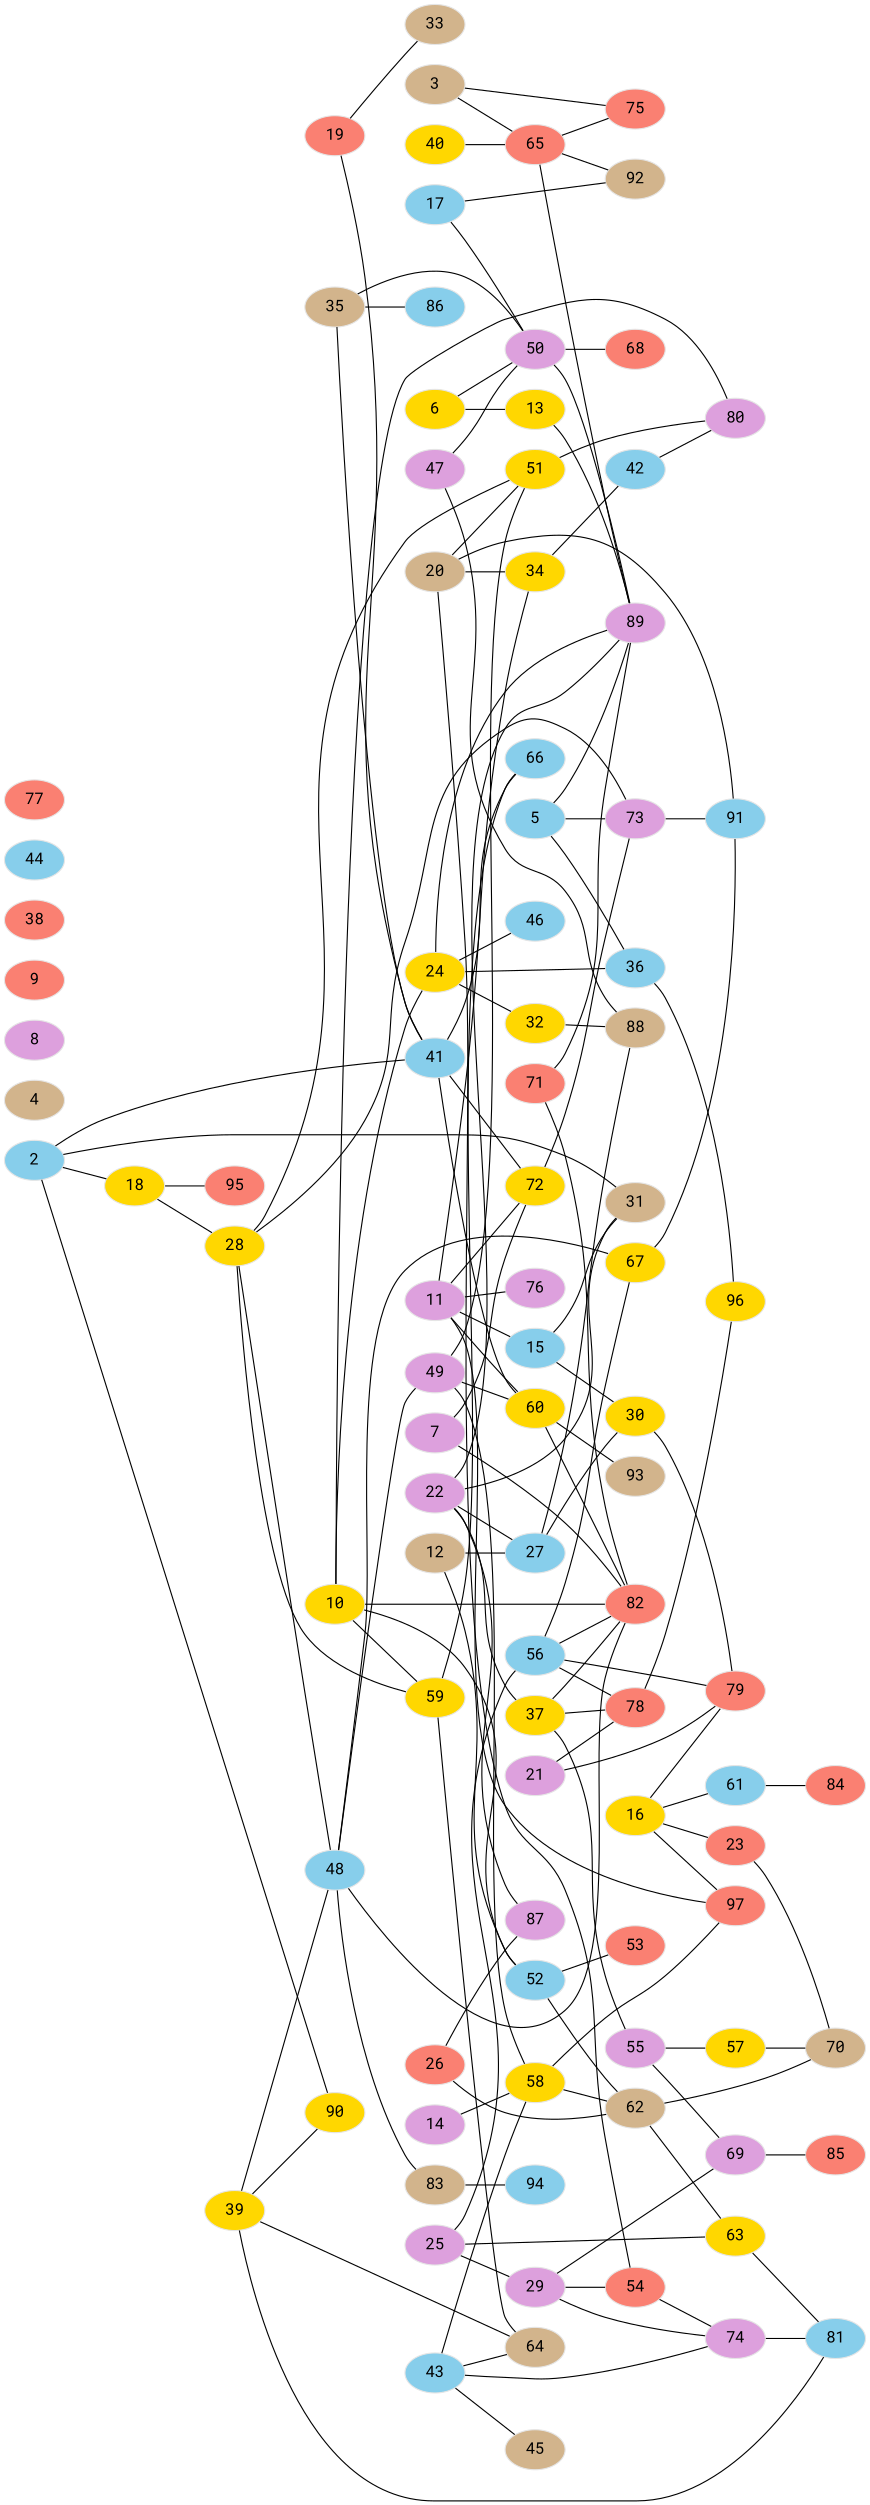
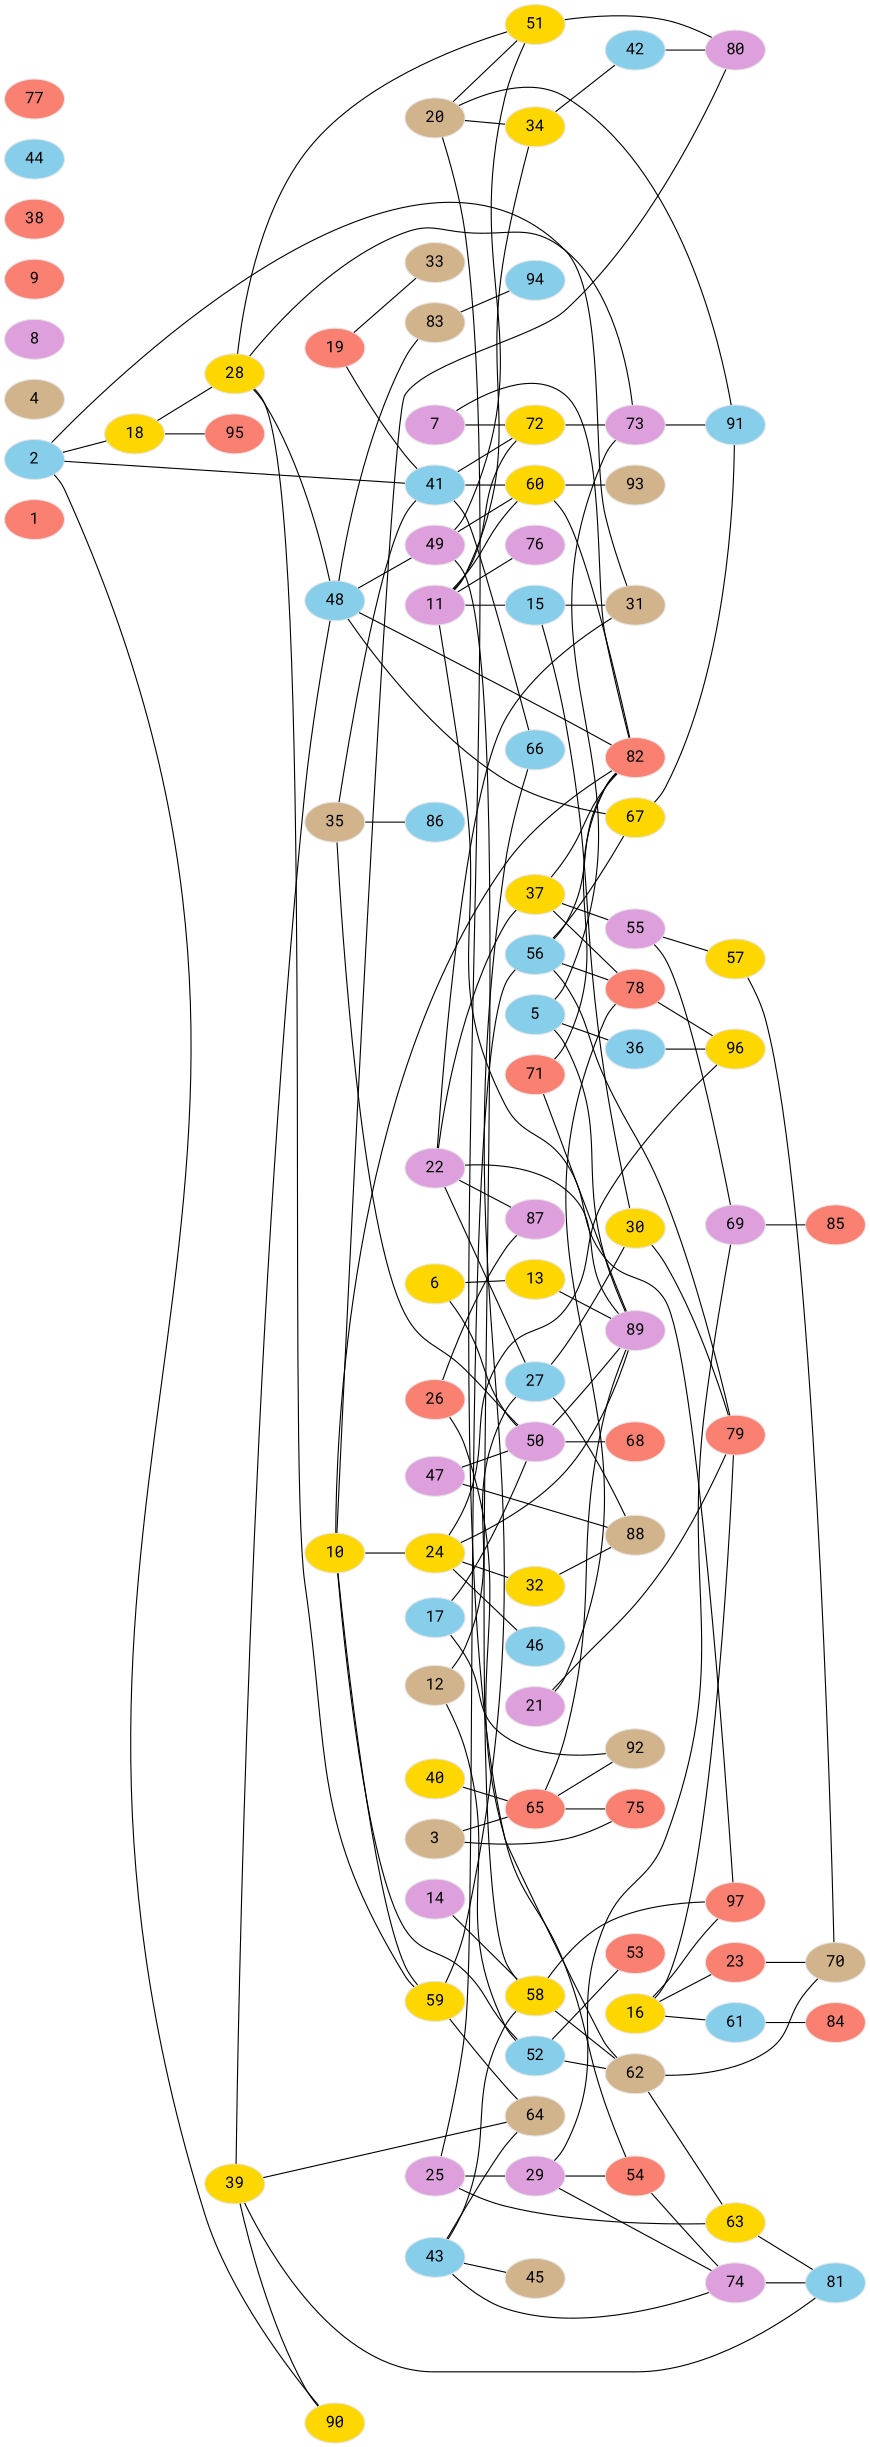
  graph {
    fontname="Roboto Mono"
    rankdir=LR
    node [color=gray90 fillcolor=gold fontname="Roboto Mono" style=filled]
    edge [fontname="Roboto Mono"]
+   1 [fillcolor=salmon]
    2 [fillcolor=skyblue]
    18
    31 [fillcolor=tan]
    41 [fillcolor=skyblue]
    90
    28
    95 [fillcolor=salmon]
    72
    60
    66 [fillcolor=skyblue]
    3 [fillcolor=tan]
    65 [fillcolor=salmon]
    75 [fillcolor=salmon]
    89 [fillcolor=plum]
    92 [fillcolor=tan]
    4 [fillcolor=tan]
    5 [fillcolor=skyblue]
    36 [fillcolor=skyblue]
    73 [fillcolor=plum]
    96
    91 [fillcolor=skyblue]
    6
    13
    50 [fillcolor=plum]
    68 [fillcolor=salmon]
    7 [fillcolor=plum]
    82 [fillcolor=salmon]
    8 [fillcolor=plum]
    9 [fillcolor=salmon]
    10
    24
    52 [fillcolor=skyblue]
    59
    80 [fillcolor=plum]
    32
    46 [fillcolor=skyblue]
    62 [fillcolor=tan]
    53 [fillcolor=salmon]
    64 [fillcolor=tan]
    11 [fillcolor=plum]
    15 [fillcolor=skyblue]
    34
    76 [fillcolor=plum]
    97 [fillcolor=salmon]
    30
    42 [fillcolor=skyblue]
    93 [fillcolor=tan]
    12 [fillcolor=tan]
    27 [fillcolor=skyblue]
    88 [fillcolor=tan]
    14 [fillcolor=plum]
    58
    79 [fillcolor=salmon]
    16
    23 [fillcolor=salmon]
    61 [fillcolor=skyblue]
    70 [fillcolor=tan]
    84 [fillcolor=salmon]
    17 [fillcolor=skyblue]
    51
    48 [fillcolor=skyblue]
    19 [fillcolor=salmon]
    33 [fillcolor=tan]
    20 [fillcolor=tan]
    54 [fillcolor=salmon]
    74 [fillcolor=plum]
    21 [fillcolor=plum]
    78 [fillcolor=salmon]
    22 [fillcolor=plum]
    37
    87 [fillcolor=plum]
    55 [fillcolor=plum]
    25 [fillcolor=plum]
    29 [fillcolor=plum]
    56 [fillcolor=skyblue]
    63
    69 [fillcolor=plum]
    67
    81 [fillcolor=skyblue]
    26 [fillcolor=salmon]
    49 [fillcolor=plum]
    83 [fillcolor=tan]
    85 [fillcolor=salmon]
    35 [fillcolor=tan]
    86 [fillcolor=skyblue]
    57
    38 [fillcolor=salmon]
    39
    40
    43 [fillcolor=skyblue]
    45 [fillcolor=tan]
    44 [fillcolor=skyblue]
    47 [fillcolor=plum]
    94 [fillcolor=skyblue]
    71 [fillcolor=salmon]
    77 [fillcolor=salmon]
    2 -- 18
    2 -- 31
    2 -- 41
    2 -- 90
    18 -- 28
    18 -- 95
    41 -- 72
    41 -- 60
    41 -- 66
    28 -- 73
    28 -- 59
    28 -- 51
    28 -- 48
    72 -- 73
    60 -- 82
    60 -- 93
    3 -- 65
    3 -- 75
    65 -- 75
    65 -- 89
    65 -- 92
    5 -- 89
    5 -- 36
    5 -- 73
    36 -- 96
    73 -- 91
    6 -- 13
    6 -- 50
    13 -- 89
    50 -- 89
    50 -- 68
    7 -- 72
    7 -- 82
    10 -- 82
    10 -- 24
    10 -- 52
    10 -- 59
    10 -- 80
    24 -- 89
-   24 -- 36
+   24 -- 96
    24 -- 32
    24 -- 46
    52 -- 62
    52 -- 53
    59 -- 66
    59 -- 64
    32 -- 88
    62 -- 70
    62 -- 63
    11 -- 72
    11 -- 60
    11 -- 15
    11 -- 34
    11 -- 76
    11 -- 97
    15 -- 31
    15 -- 30
    34 -- 42
    30 -- 79
    42 -- 80
    12 -- 52
    12 -- 27
    27 -- 30
    27 -- 88
    14 -- 58
    58 -- 62
    58 -- 97
    16 -- 97
    16 -- 79
    16 -- 23
    16 -- 61
    23 -- 70
    61 -- 84
    17 -- 92
    17 -- 50
    51 -- 80
    48 -- 82
    48 -- 67
    48 -- 49
    48 -- 83
    19 -- 41
    19 -- 33
    20 -- 91
    20 -- 34
    20 -- 51
    20 -- 54
    54 -- 74
    74 -- 81
    21 -- 79
    21 -- 78
    78 -- 96
    22 -- 31
    22 -- 89
    22 -- 27
    22 -- 37
    22 -- 87
    37 -- 82
    37 -- 78
    37 -- 55
    55 -- 69
    55 -- 57
    25 -- 29
    25 -- 56
    25 -- 63
    29 -- 54
    29 -- 74
    29 -- 69
    56 -- 82
    56 -- 79
    56 -- 78
    56 -- 67
    63 -- 81
    69 -- 85
    67 -- 91
    26 -- 62
    26 -- 87
    49 -- 60
    49 -- 58
    49 -- 51
    83 -- 94
    35 -- 41
    35 -- 50
    35 -- 86
    57 -- 70
    39 -- 90
    39 -- 64
    39 -- 48
    39 -- 81
    40 -- 65
    43 -- 64
    43 -- 58
    43 -- 74
    43 -- 45
    47 -- 50
    47 -- 88
    71 -- 89
    71 -- 82
  }
